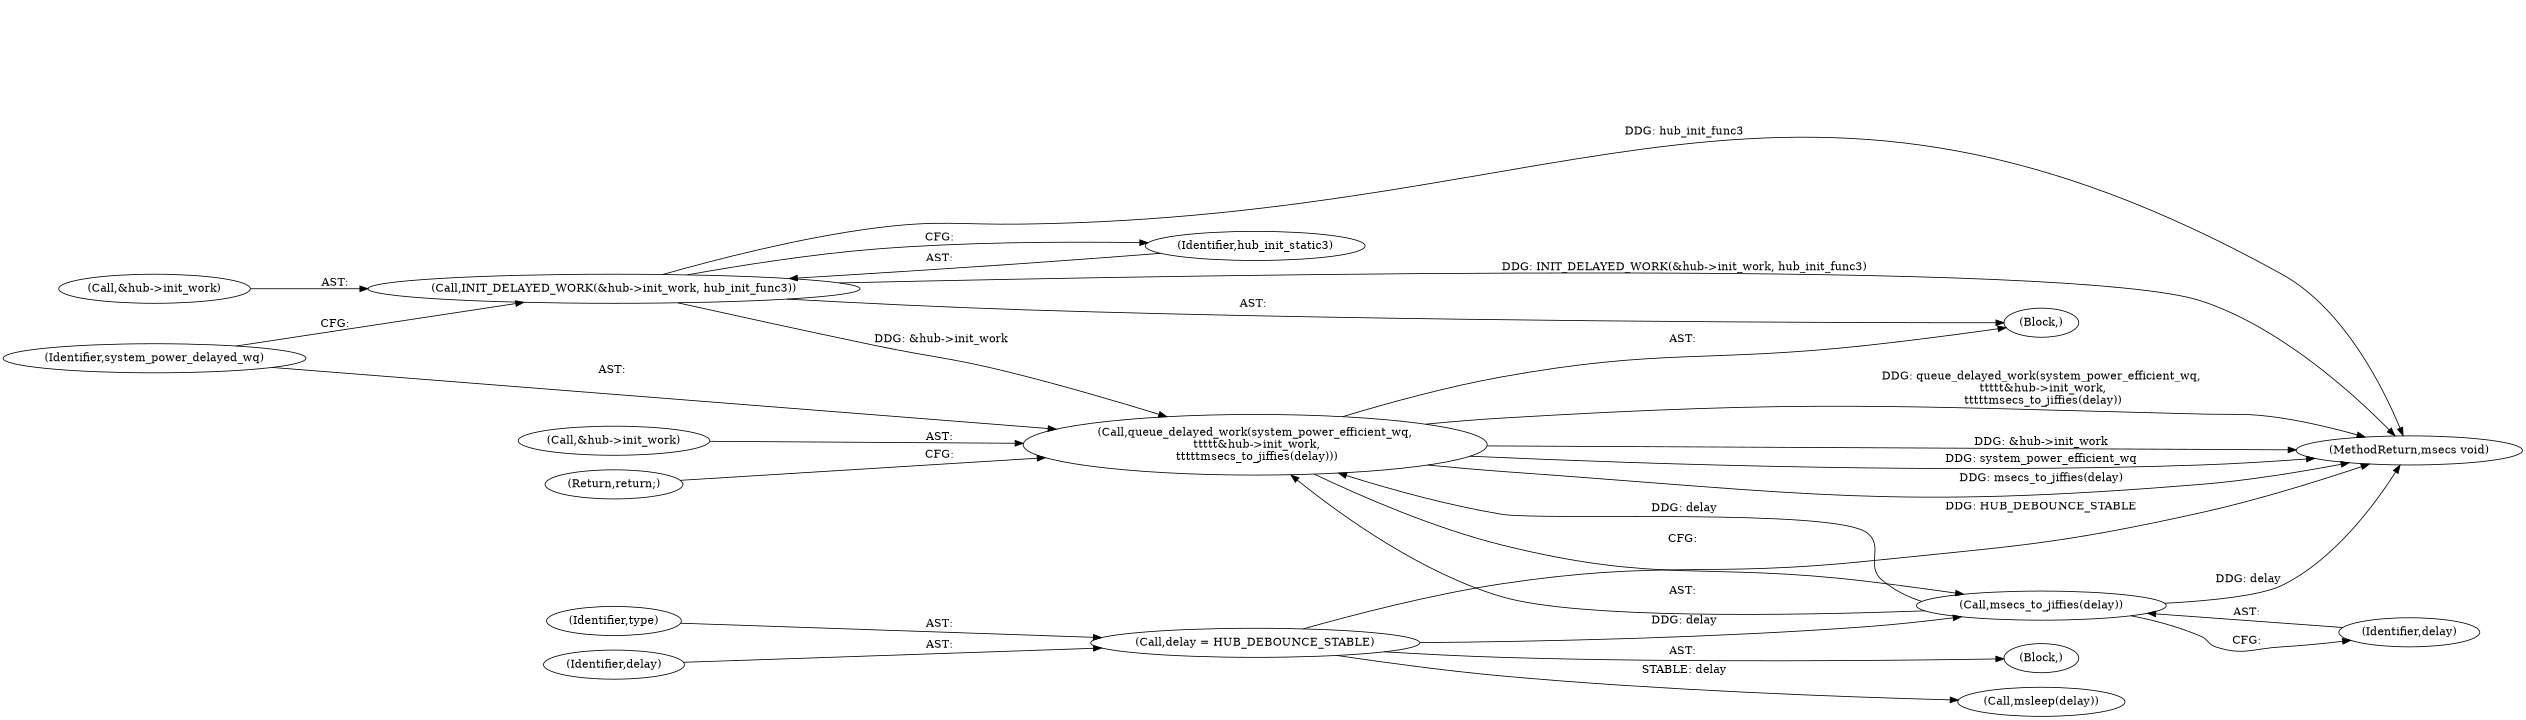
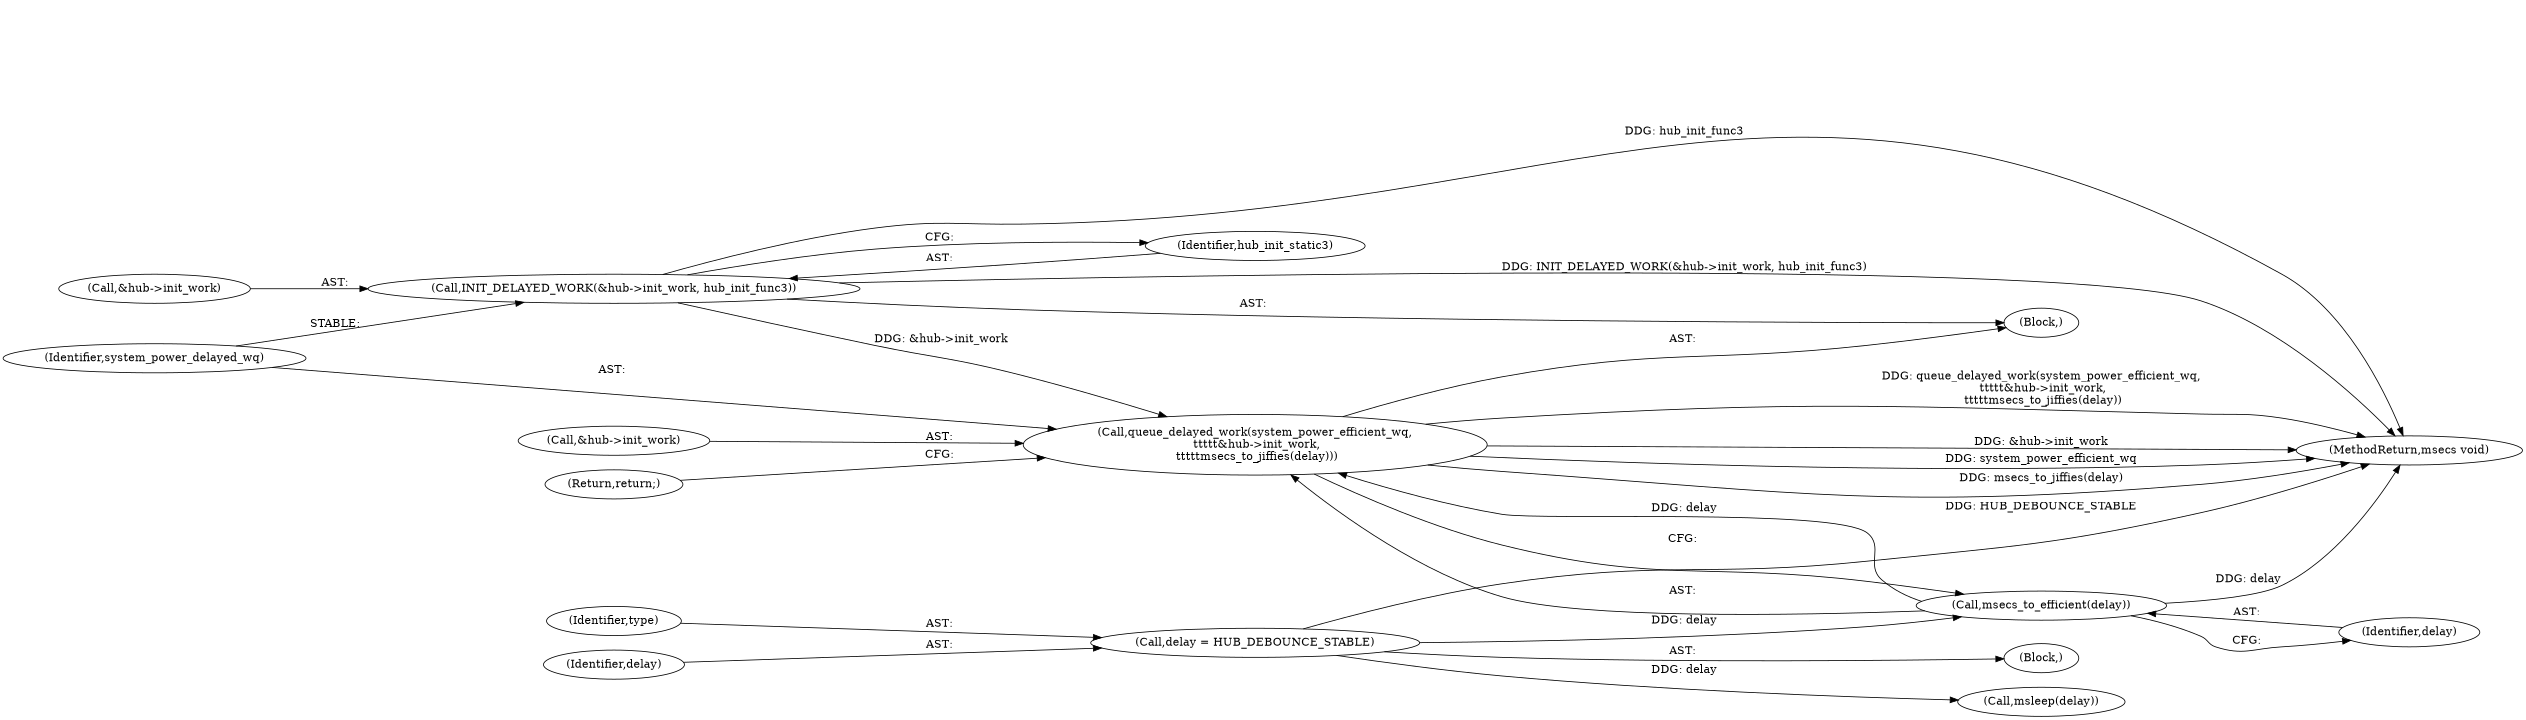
  digraph {
    rankdir=LR
    n1 [label="(Call,queue_delayed_work(system_power_efficient_wq,\n \t\t\t\t\t&hub->init_work,\n \t\t\t\t\tmsecs_to_jiffies(delay)))"]
-   n2 [label="(Call,msecs_to_jiffies(delay))"]
+   n2 [label="(Call,msecs_to_efficient(delay))"]
    n3 [label="(Block,)"]
    n4 [label="(MethodReturn,msecs void)"]
    n5 [label="(Identifier,delay)"]
    n6 [label="(Call,INIT_DELAYED_WORK(&hub->init_work, hub_init_func3))"]
    n7 [label="(Identifier,hub_init_static3)"]
    n8 [label="(Call,delay = HUB_DEBOUNCE_STABLE)"]
    n9 [label="(Block,)"]
    n10 [label="(Call,msleep(delay))"]
    n11 [label="(Identifier,delay)"]
    n12 [label="(Call,&hub->init_work)"]
    n13 [label="(Call,&hub->init_work)"]
    n14 [label="(Identifier,type)"]
    n15 [label="(Identifier,system_power_delayed_wq)"]
    n16 [label="(Return,return;)"]
    n1 -> n2 [label="CFG: "]
    n1 -> n3 [label="AST: "]
    n1 -> n4 [label="DDG: queue_delayed_work(system_power_efficient_wq,\n \t\t\t\t\t&hub->init_work,\n \t\t\t\t\tmsecs_to_jiffies(delay))"]
    n1 -> n4 [label="DDG: &hub->init_work"]
    n1 -> n4 [label="DDG: system_power_efficient_wq"]
    n1 -> n4 [label="DDG: msecs_to_jiffies(delay)"]
    n2 -> n1 [label="AST: "]
    n2 -> n1 [label="DDG: delay"]
    n2 -> n4 [label="DDG: delay"]
    n2 -> n5 [label="CFG: "]
    n5 -> n2 [label="AST: "]
    n6 -> n1 [label="DDG: &hub->init_work"]
    n6 -> n3 [label="AST: "]
    n6 -> n4 [label="DDG: hub_init_func3"]
    n6 -> n4 [label="DDG: INIT_DELAYED_WORK(&hub->init_work, hub_init_func3)"]
    n6 -> n7 [label="CFG: "]
    n7 -> n6 [label="AST: "]
    n8 -> n2 [label="DDG: delay"]
    n8 -> n4 [label="DDG: HUB_DEBOUNCE_STABLE"]
    n8 -> n9 [label="AST: "]
-   n8 -> n10 [label="STABLE: delay"]
+   n8 -> n10 [label="DDG: delay"]
    n11 -> n8 [label="AST: "]
    n12 -> n6 [label="AST: "]
    n13 -> n1 [label="AST: "]
    n14 -> n8 [label="AST: "]
    n15 -> n1 [label="AST: "]
-   n15 -> n6 [label="CFG: "]
+   n15 -> n6 [label="STABLE: "]
    n16 -> n1 [label="CFG: "]
  }
